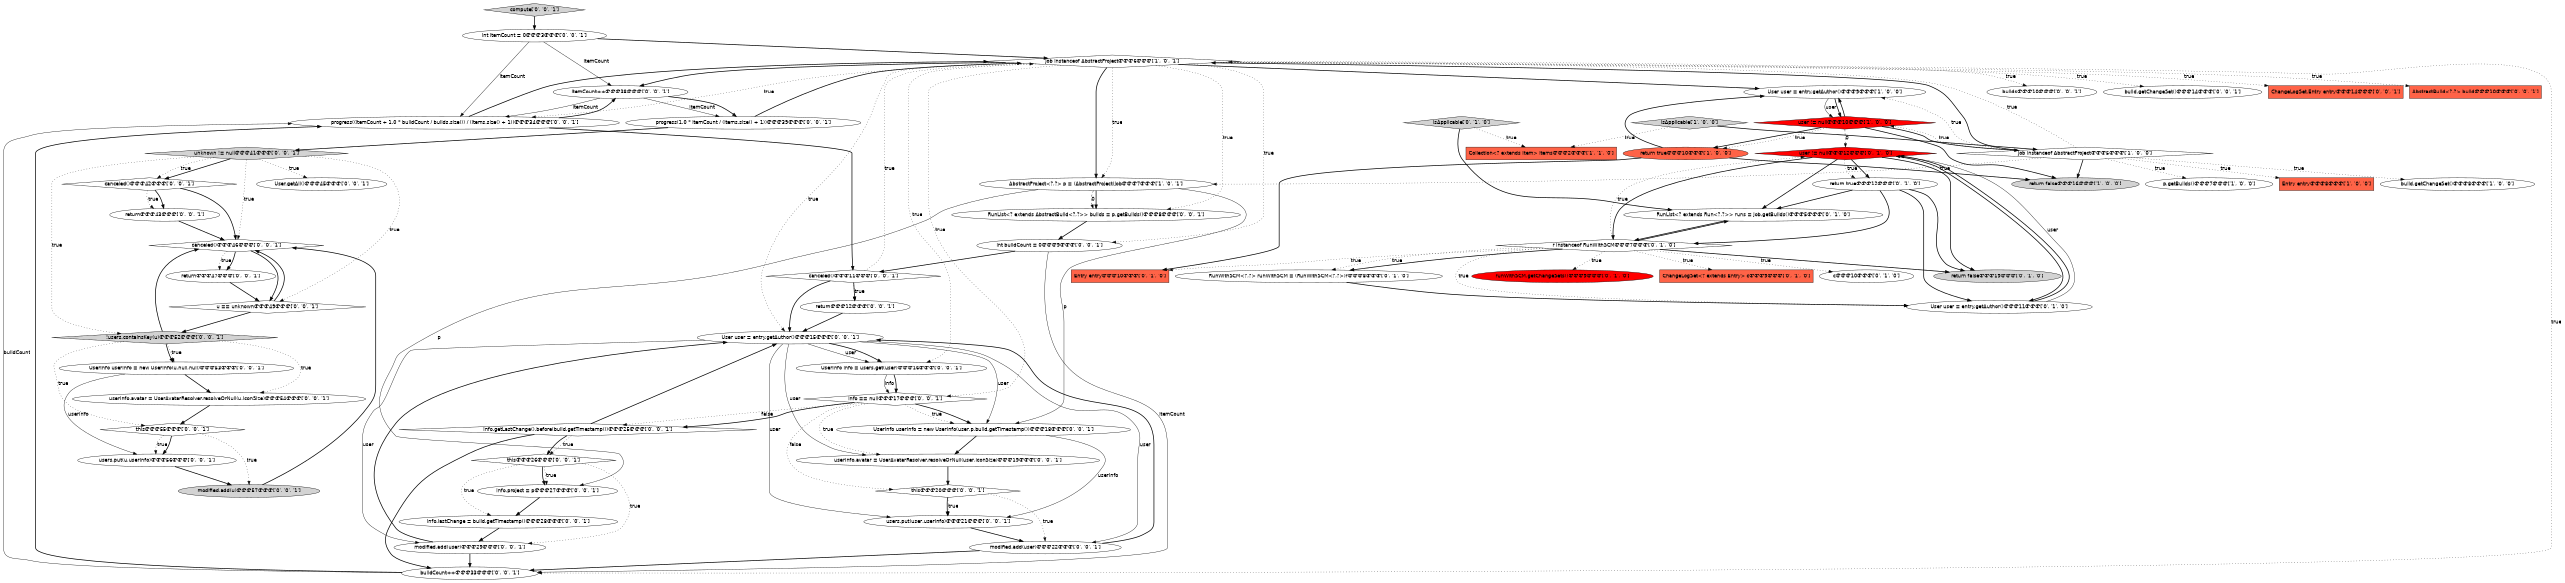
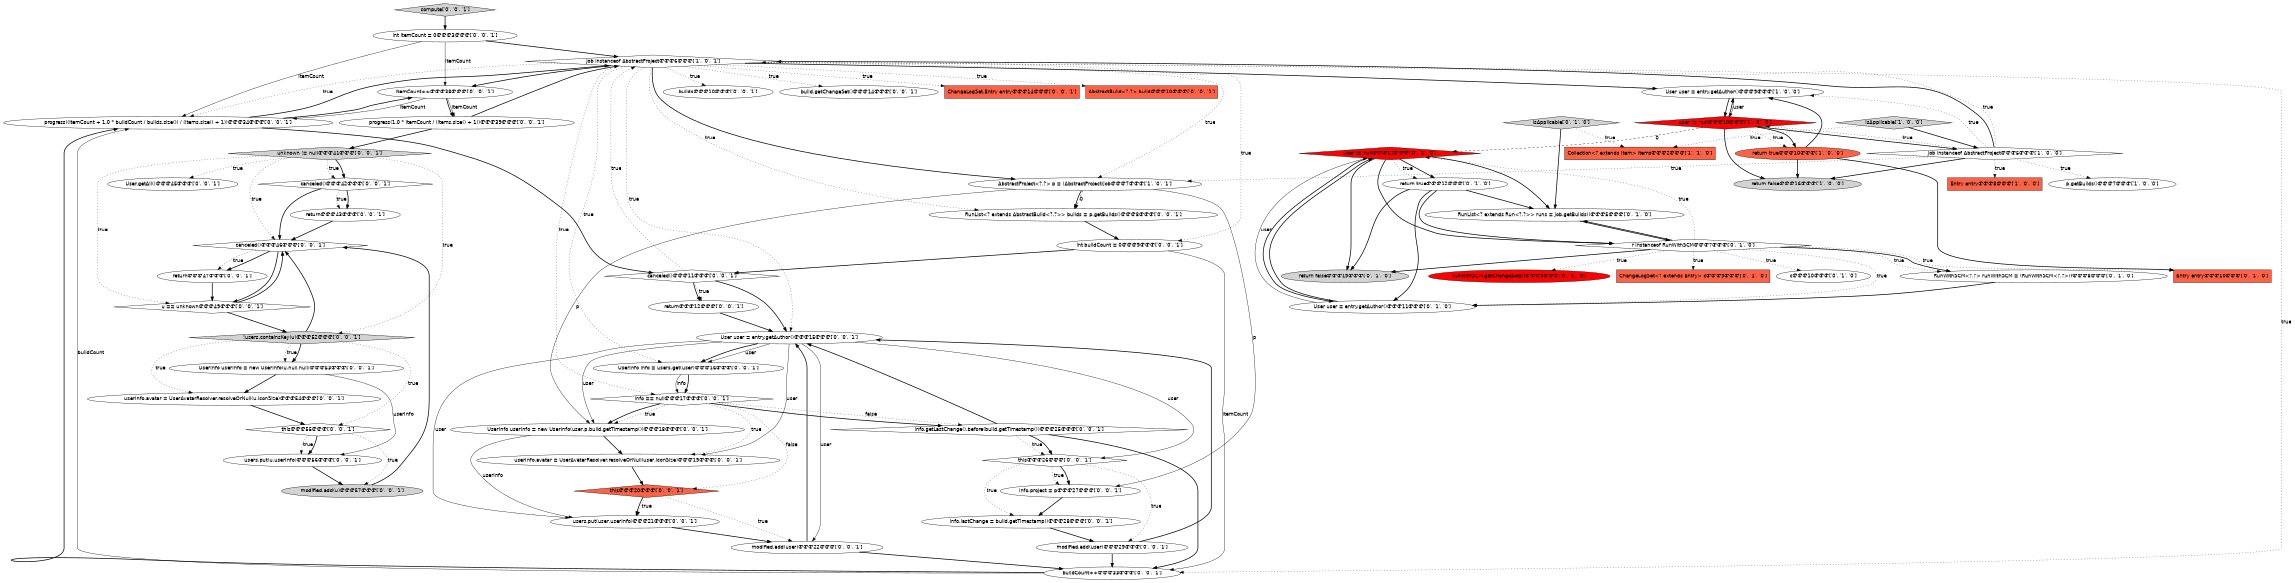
  digraph {
    fontname="DejaVu Sans"
    node [fillcolor=white fontname="DejaVu Sans" shape=ellipse style=filled]
    edge [fontname="DejaVu Sans" style=bold]
    n1 [fillcolor=tomato label="AbstractBuild<?,?> build@@@10@@@['0', '0', '1']" shape=box]
    n2 [label="itemCount++@@@38@@@['0', '0', '1']"]
    n3 [label="progress((itemCount + 1.0 * buildCount / builds.size()) / (items.size() + 1))@@@34@@@['0', '0', '1']"]
    n4 [label="progress(1.0 * itemCount / (items.size() + 1))@@@39@@@['0', '0', '1']"]
    n5 [label="canceled()@@@11@@@['0', '0', '1']" shape=diamond]
    n6 [label="job instanceof AbstractProject@@@6@@@['1', '0', '1']" shape=diamond]
    n7 [fillcolor=lightgray label="unknown != null@@@41@@@['0', '0', '1']" shape=diamond]
-   n8 [label="this@@@20@@@['0', '0', '1']" shape=diamond]
+   n8 [fillcolor=tomato label="this@@@20@@@['0', '0', '1']" shape=diamond]
    n9 [label="modified.add(user)@@@22@@@['0', '0', '1']"]
    n10 [label="users.put(user,userInfo)@@@21@@@['0', '0', '1']"]
    n11 [label="User user = entry.getAuthor()@@@15@@@['0', '0', '1']"]
    n12 [label="buildCount++@@@33@@@['0', '0', '1']"]
    n13 [fillcolor=red label="user != null@@@12@@@['0', '1', '0']" shape=diamond]
    n14 [label="User user = entry.getAuthor()@@@11@@@['0', '1', '0']"]
    n15 [fillcolor=lightgray label="return false@@@19@@@['0', '1', '0']"]
    n16 [label="RunList<? extends Run<?,?>> runs = job.getBuilds()@@@5@@@['0', '1', '0']"]
    n17 [label="r instanceof RunWithSCM@@@7@@@['0', '1', '0']" shape=diamond]
    n18 [label="return true@@@12@@@['0', '1', '0']"]
    n19 [label="c@@@10@@@['0', '1', '0']"]
    n20 [fillcolor=red label="runWithSCM.getChangeSets()@@@9@@@['0', '1', '0']"]
    n21 [label="RunWithSCM<?,?> runWithSCM = (RunWithSCM<?,?>)r@@@8@@@['0', '1', '0']"]
    n22 [fillcolor=tomato label="ChangeLogSet<? extends Entry> c@@@9@@@['0', '1', '0']" shape=box]
    n23 [fillcolor=tomato label="Entry entry@@@10@@@['0', '1', '0']" shape=box]
    n24 [label="canceled()@@@46@@@['0', '0', '1']" shape=diamond]
    n25 [label="return@@@47@@@['0', '0', '1']"]
    n26 [label="u == unknown@@@49@@@['0', '0', '1']" shape=diamond]
    n27 [fillcolor=lightgray label="!users.containsKey(u)@@@52@@@['0', '0', '1']" shape=diamond]
    n28 [label="return@@@12@@@['0', '0', '1']"]
    n29 [label="RunList<? extends AbstractBuild<?,?>> builds = p.getBuilds()@@@8@@@['0', '0', '1']"]
    n30 [label="int buildCount = 0@@@9@@@['0', '0', '1']"]
    n31 [label="User user = entry.getAuthor()@@@9@@@['1', '0', '0']"]
    n32 [label="AbstractProject<?,?> p = (AbstractProject)job@@@7@@@['1', '0', '1']"]
    n33 [label="UserInfo info = users.get(user)@@@16@@@['0', '0', '1']"]
    n34 [label="info == null@@@17@@@['0', '0', '1']" shape=diamond]
    n35 [label="builds@@@10@@@['0', '0', '1']"]
    n36 [label="build.getChangeSet()@@@14@@@['0', '0', '1']"]
    n37 [fillcolor=tomato label="ChangeLogSet.Entry entry@@@14@@@['0', '0', '1']" shape=box]
    n38 [label="modified.add(user)@@@29@@@['0', '0', '1']"]
    n39 [label="UserInfo userInfo = new UserInfo(user,p,build.getTimestamp())@@@18@@@['0', '0', '1']"]
    n40 [label="userInfo.avatar = UserAvatarResolver.resolveOrNull(user,iconSize)@@@19@@@['0', '0', '1']"]
    n41 [label="this@@@55@@@['0', '0', '1']" shape=diamond]
    n42 [label="userInfo.avatar = UserAvatarResolver.resolveOrNull(u,iconSize)@@@54@@@['0', '0', '1']"]
    n43 [label="UserInfo userInfo = new UserInfo(u,null,null)@@@53@@@['0', '0', '1']"]
    n44 [label="users.put(u,userInfo)@@@56@@@['0', '0', '1']"]
    n45 [fillcolor=lightgray label="modified.add(u)@@@57@@@['0', '0', '1']"]
    n46 [label="return@@@43@@@['0', '0', '1']"]
    n47 [label="User.getAll()@@@45@@@['0', '0', '1']"]
    n48 [fillcolor=red label="user != null@@@10@@@['1', '0', '0']" shape=diamond]
    n49 [label="job instanceof AbstractProject@@@5@@@['1', '0', '0']" shape=diamond]
    n50 [fillcolor=lightgray label="return false@@@16@@@['1', '0', '0']"]
    n51 [fillcolor=tomato label="return true@@@10@@@['1', '0', '0']"]
    n52 [label="p.getBuilds()@@@7@@@['1', '0', '0']"]
    n53 [fillcolor=tomato label="Entry entry@@@8@@@['1', '0', '0']" shape=box]
-   n54 [label="build.getChangeSet()@@@8@@@['1', '0', '0']"]
    n55 [label="info.project = p@@@27@@@['0', '0', '1']"]
    n56 [label="info.lastChange = build.getTimestamp()@@@28@@@['0', '0', '1']"]
    n57 [label="this@@@26@@@['0', '0', '1']" shape=diamond]
    n58 [label="int itemCount = 0@@@3@@@['0', '0', '1']"]
    n59 [label="info.getLastChange().before(build.getTimestamp())@@@25@@@['0', '0', '1']" shape=diamond]
    n60 [fillcolor=lightgray label="compute['0', '0', '1']" shape=diamond]
    n61 [fillcolor=lightgray label="isApplicable['1', '0', '0']" shape=diamond]
    n62 [fillcolor=tomato label="Collection<? extends Item> items@@@2@@@['1', '1', '0']" shape=box]
    n63 [label="canceled()@@@42@@@['0', '0', '1']" shape=diamond]
    n64 [fillcolor=lightgray label="isApplicable['0', '1', '0']" shape=diamond]
    n2 -> n3 [label=itemCount style=solid]
    n2 -> n4 [label=itemCount style=solid]
    n2 -> n4
    n3 -> n2
    n3 -> n5
    n3 -> n6
    n4 -> n6
    n4 -> n7
    n5 -> n6 [label=true style=dotted]
    n5 -> n11
    n5 -> n28 [label=true style=dotted]
    n5 -> n28
    n6 -> n1 [label=true style=dotted]
    n6 -> n2
    n6 -> n3 [label=true style=dotted]
    n6 -> n11 [label=true style=dotted]
    n6 -> n12 [label=true style=dotted]
    n6 -> n29 [label=true style=dotted]
    n6 -> n30 [label=true style=dotted]
    n6 -> n31
    n6 -> n32 [label=true style=dotted]
    n6 -> n32
    n6 -> n33 [label=true style=dotted]
    n6 -> n34 [label=true style=dotted]
    n6 -> n35 [label=true style=dotted]
    n6 -> n36 [label=true style=dotted]
    n6 -> n37 [label=true style=dotted]
    n7 -> n24 [label=true style=dotted]
    n7 -> n26 [label=true style=dotted]
    n7 -> n27 [label=true style=dotted]
    n7 -> n47 [label=true style=dotted]
    n7 -> n63
    n7 -> n63 [label=true style=dotted]
    n8 -> n9 [label=true style=dotted]
    n8 -> n10 [label=true style=dotted]
    n8 -> n10
    n9 -> n11
    n9 -> n12
    n10 -> n9
    n11 -> n9 [label=user style=solid]
    n11 -> n10 [label=user style=solid]
    n11 -> n33 [label=user style=solid]
    n11 -> n33
-   n11 -> n38 [label=user style=solid]
+   n11 -> n57 [label=user style=solid]
    n11 -> n39 [label=user style=solid]
    n11 -> n40 [label=user style=solid]
    n12 -> n3 [label=buildCount style=solid]
    n12 -> n3
    n13 -> n14
    n13 -> n15
    n13 -> n16
    n13 -> n17
    n13 -> n18
    n13 -> n18 [label=true style=dotted]
    n14 -> n13 [label=user style=solid]
    n14 -> n13
    n16 -> n17
    n17 -> n13 [label=true style=dotted]
    n17 -> n14 [label=true style=dotted]
    n17 -> n15
    n17 -> n16
    n17 -> n19 [label=true style=dotted]
    n17 -> n20 [label=true style=dotted]
    n17 -> n21
    n17 -> n21 [label=true style=dotted]
    n17 -> n22 [label=true style=dotted]
    n17 -> n23 [label=true style=dotted]
    n18 -> n14
    n18 -> n15
    n18 -> n16
    n18 -> n17
    n21 -> n14
    n24 -> n25 [label=true style=dotted]
    n24 -> n25
    n24 -> n26
    n25 -> n26
    n26 -> n24
    n26 -> n27
    n27 -> n24
    n27 -> n41 [label=true style=dotted]
    n27 -> n42 [label=true style=dotted]
    n27 -> n43 [label=true style=dotted]
    n27 -> n43
    n28 -> n11
    n29 -> n30
    n30 -> n5
    n30 -> n12 [label=itemCount style=solid]
    n31 -> n48 [label=user style=solid]
    n31 -> n48
    n32 -> n29
    n32 -> n29 [label=0 style=dashed]
    n32 -> n39 [label=p style=solid]
    n32 -> n55 [label=p style=solid]
    n33 -> n34
    n33 -> n34 [label=info style=solid]
    n34 -> n8 [label=false style=dotted]
    n34 -> n39 [label=true style=dotted]
    n34 -> n39
    n34 -> n40 [label=true style=dotted]
    n34 -> n59 [label=false style=dotted]
    n34 -> n59
    n38 -> n11
    n38 -> n12
    n39 -> n10 [label=userInfo style=solid]
    n39 -> n40
    n40 -> n8
    n41 -> n44 [label=true style=dotted]
    n41 -> n44
    n41 -> n45 [label=true style=dotted]
    n42 -> n41
    n43 -> n42
    n43 -> n44 [label=userInfo style=solid]
    n44 -> n45
    n45 -> n24
    n46 -> n24
    n48 -> n13 [label=0 style=dashed]
    n48 -> n31
    n48 -> n49
    n48 -> n50
    n48 -> n51
    n48 -> n51 [label=true style=dotted]
    n49 -> n6
    n49 -> n6 [label=true style=dotted]
    n49 -> n31 [label=true style=dotted]
    n49 -> n32 [label=true style=dotted]
    n49 -> n48 [label=true style=dotted]
    n49 -> n50
    n49 -> n52 [label=true style=dotted]
    n49 -> n53 [label=true style=dotted]
-   n49 -> n54 [label=true style=dotted]
    n51 -> n23
    n51 -> n31
    n51 -> n50
    n55 -> n56
    n56 -> n38
    n57 -> n38 [label=true style=dotted]
    n57 -> n55
    n57 -> n55 [label=true style=dotted]
    n57 -> n56 [label=true style=dotted]
    n58 -> n2 [label=itemCount style=solid]
    n58 -> n3 [label=itemCount style=solid]
    n58 -> n6
    n59 -> n11
    n59 -> n12
    n59 -> n57 [label=true style=dotted]
    n59 -> n57
    n60 -> n58
    n61 -> n49
    n61 -> n62 [label=true style=dotted]
    n63 -> n24
    n63 -> n46
    n63 -> n46 [label=true style=dotted]
    n64 -> n16
    n64 -> n62 [label=true style=dotted]
  }
